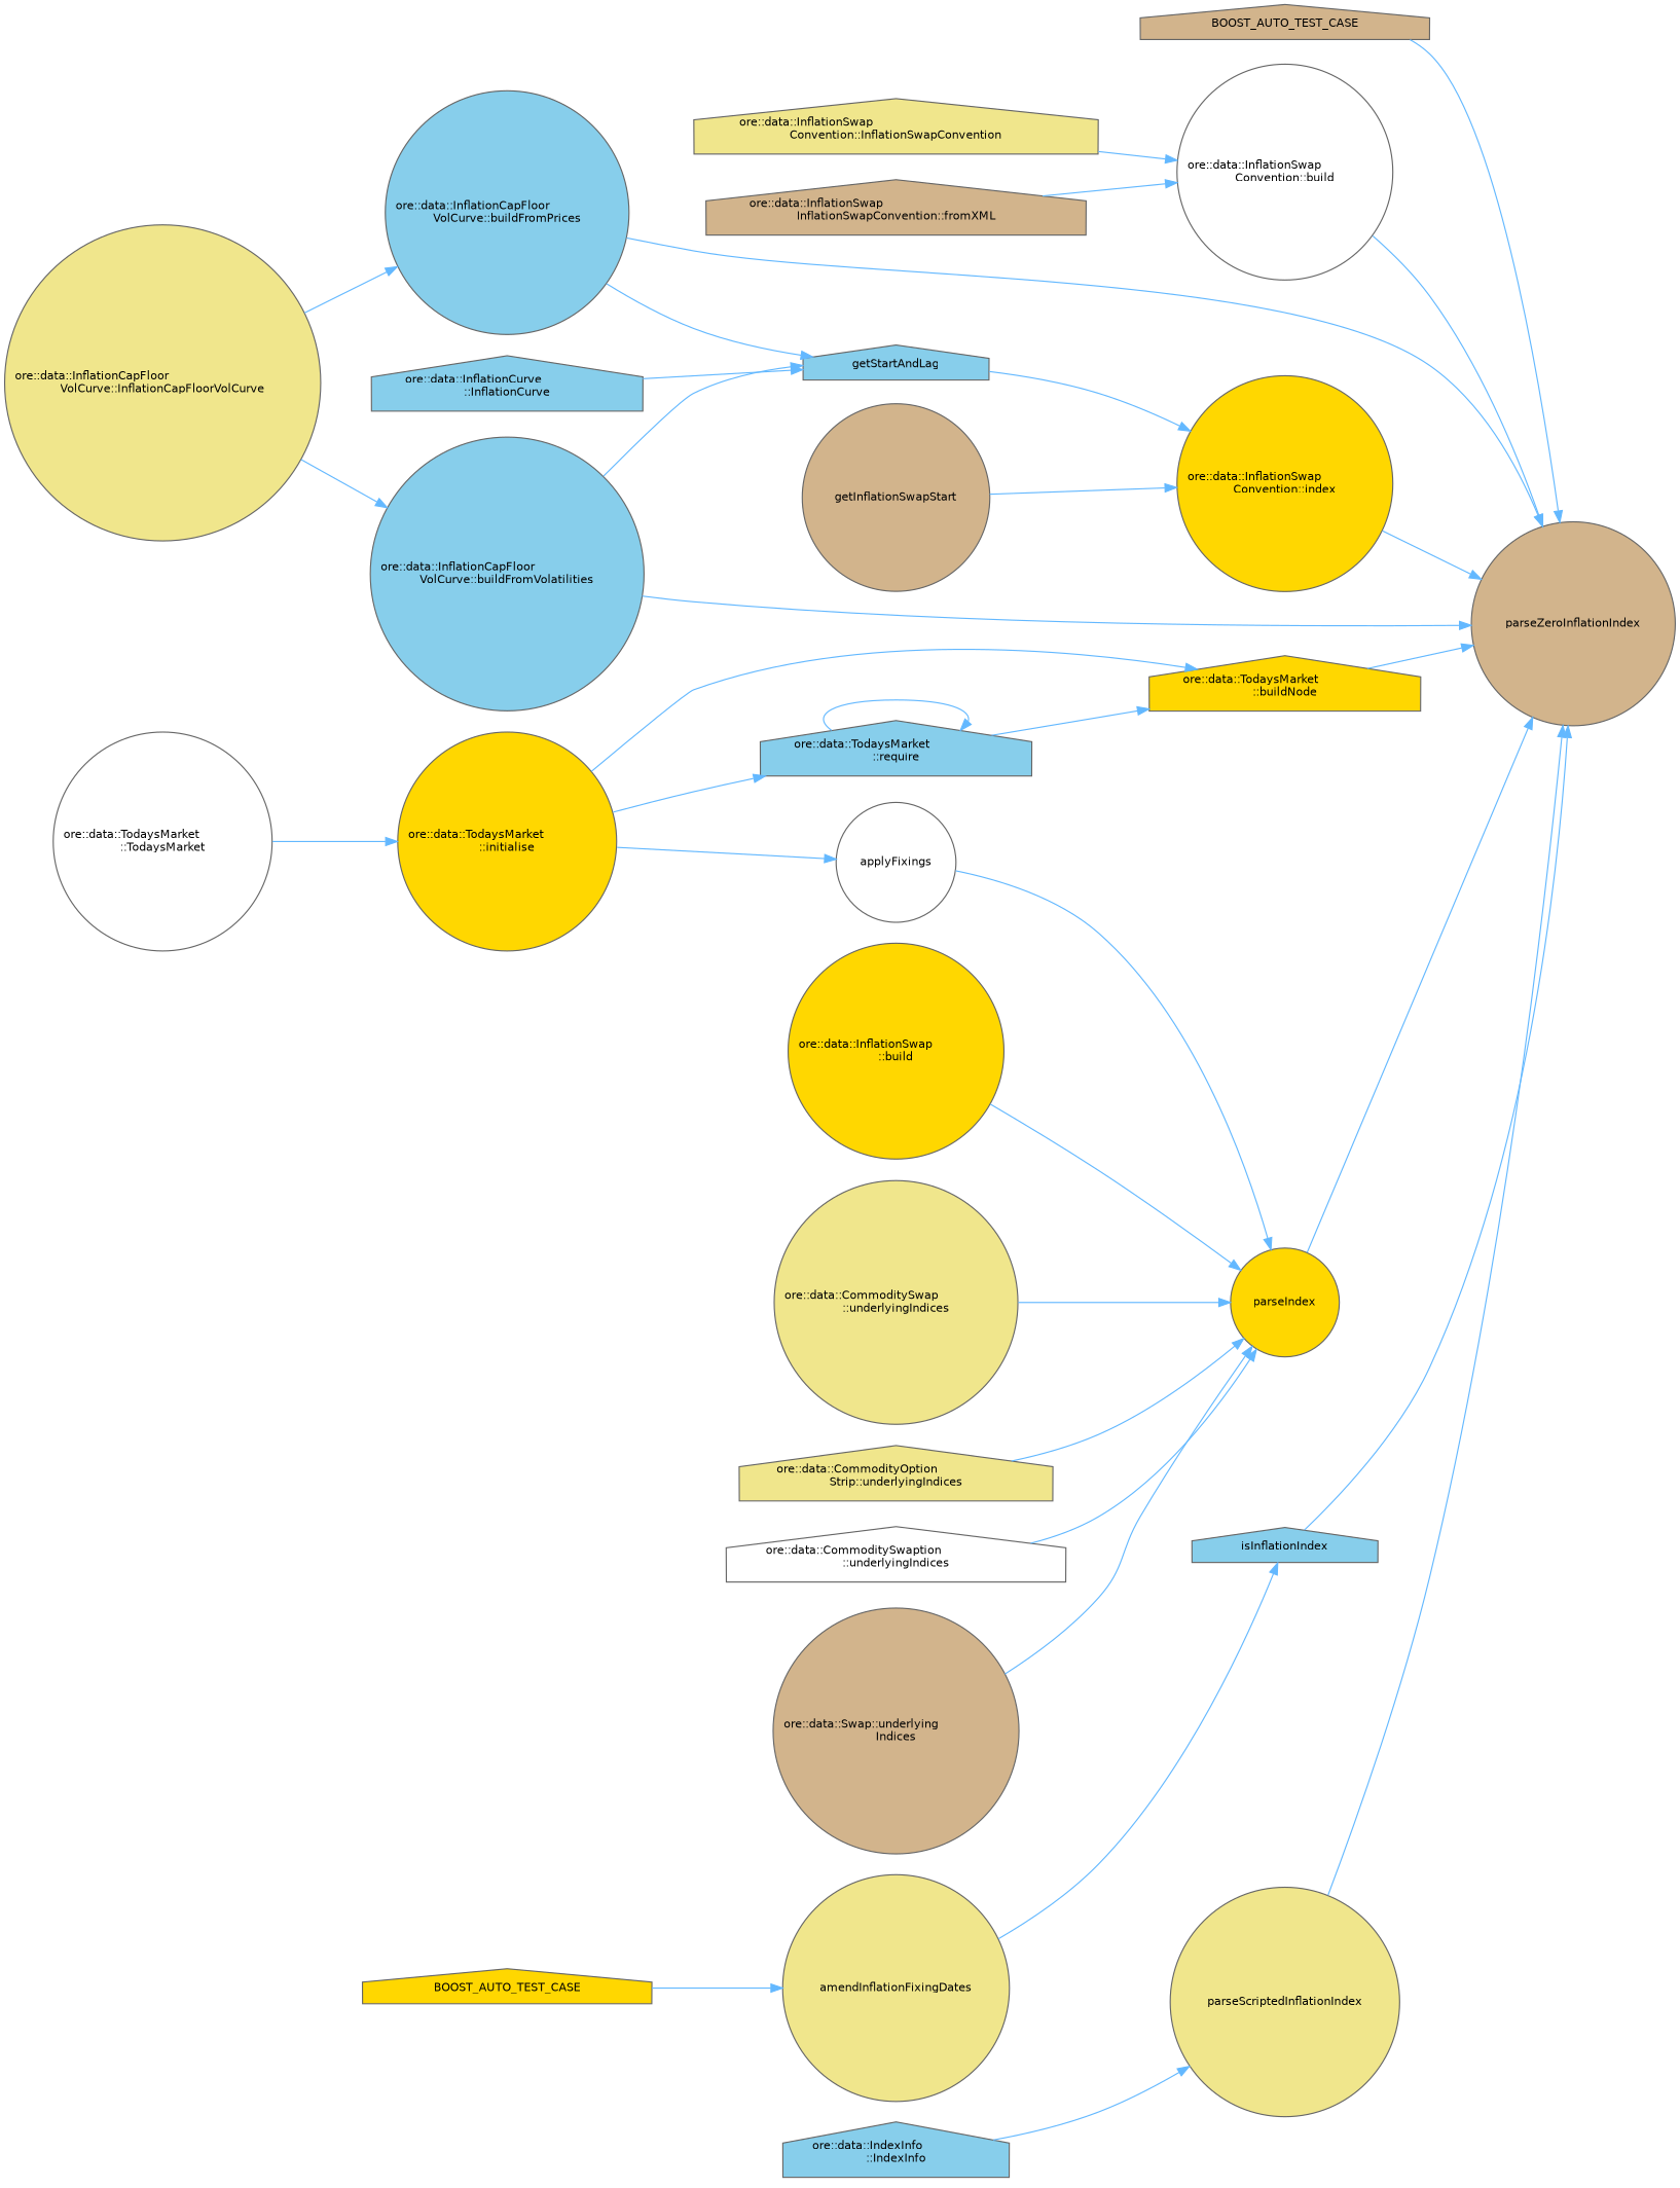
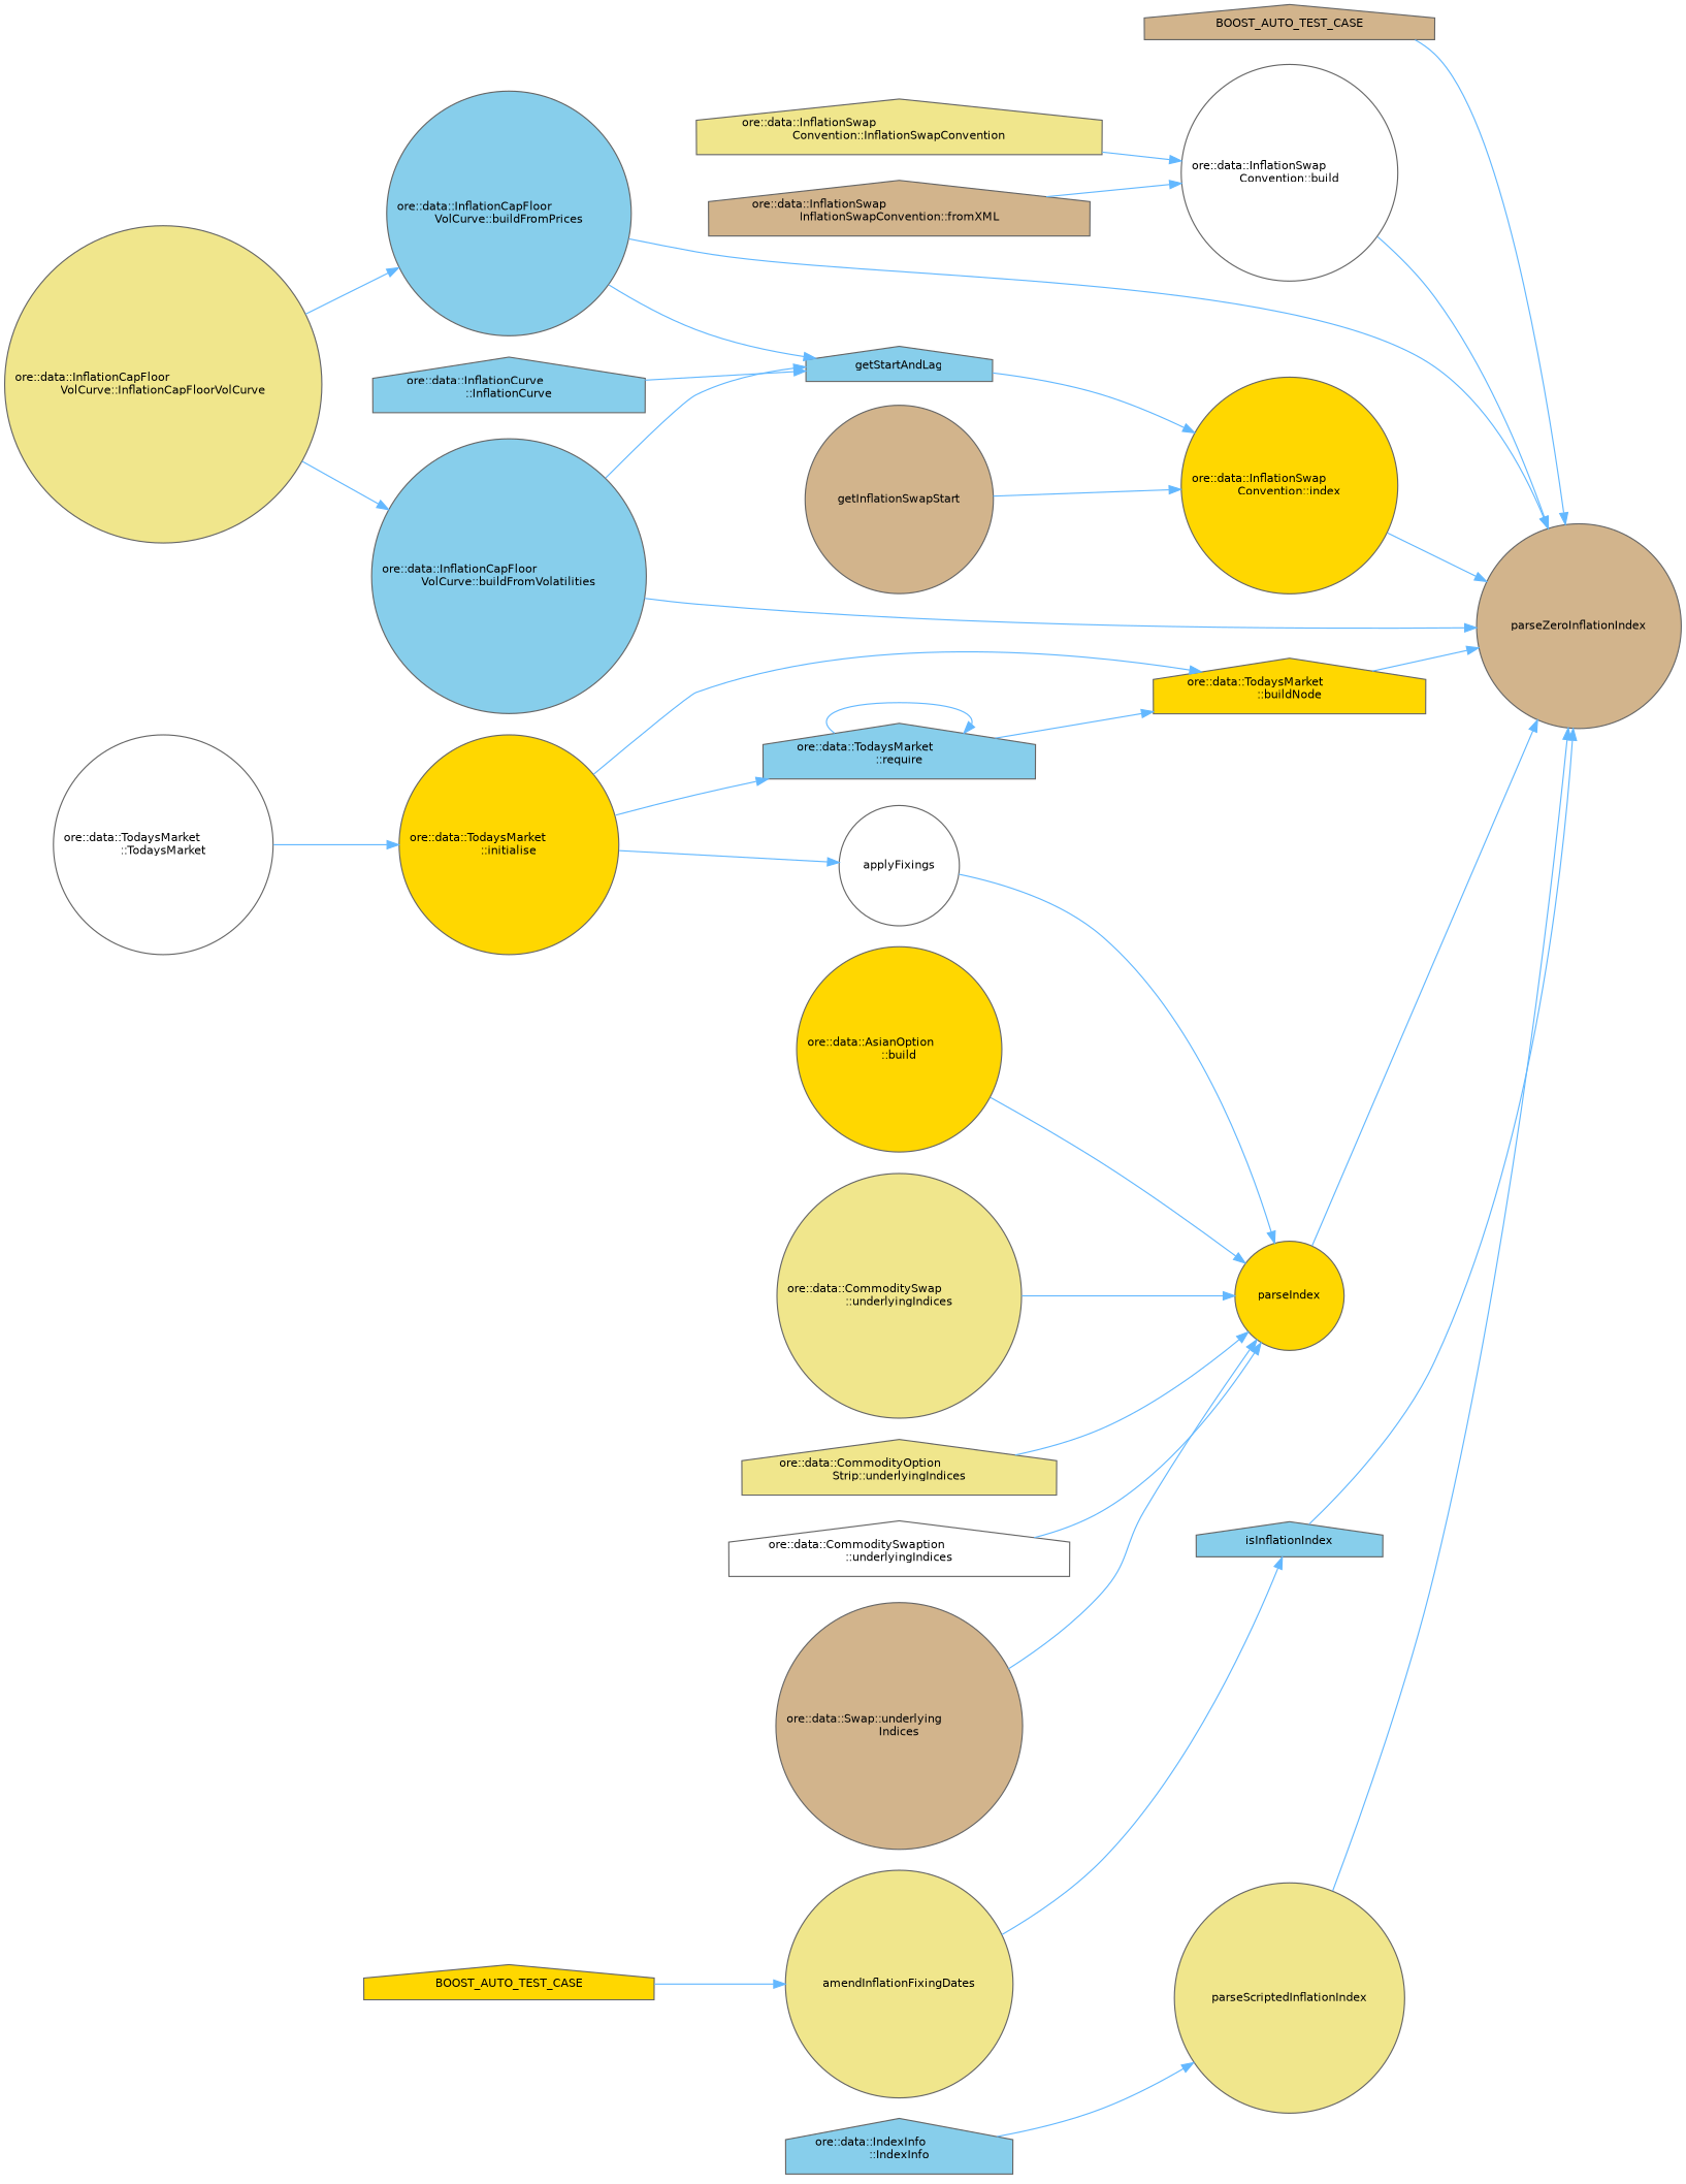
  digraph {
    rankdir=RL
    node [color=grey40 fillcolor=skyblue fontname=Helvetica fontsize=10 shape=circle style=filled]
    edge [color=steelblue1 dir=back fontname=Helvetica fontsize=10 labelfontname=Helvetica labelfontsize=10 style=solid]
    n1 [color=gray40 fillcolor=tan fontcolor=black height=0.2 label=parseZeroInflationIndex width=0.4]
    n2 [fillcolor=tan height=0.2 label=BOOST_AUTO_TEST_CASE shape=house width=0.4]
    n3 [fillcolor=white height=0.2 label="ore::data::InflationSwap\lConvention::build" width=0.4]
    n4 [height=0.2 label="ore::data::InflationCapFloor\lVolCurve::buildFromPrices" width=0.4]
    n5 [height=0.2 label="ore::data::InflationCapFloor\lVolCurve::buildFromVolatilities" width=0.4]
    n6 [fillcolor=gold height=0.2 label="ore::data::TodaysMarket\l::buildNode" shape=house width=0.4]
    n7 [fillcolor=gold height=0.2 label="ore::data::InflationSwap\lConvention::index" width=0.4]
    n8 [height=0.2 label=isInflationIndex shape=house width=0.4]
    n9 [fillcolor=gold height=0.2 label=parseIndex width=0.4]
    n10 [fillcolor=khaki height=0.2 label=parseScriptedInflationIndex width=0.4]
    n11 [fillcolor=khaki height=0.2 label="ore::data::InflationSwap\lConvention::InflationSwapConvention" shape=house width=0.4]
    n12 [fillcolor=tan height=0.2 label="ore::data::InflationSwap\lInflationSwapConvention::fromXML" shape=house width=0.4]
    n13 [fillcolor=khaki height=0.2 label="ore::data::InflationCapFloor\lVolCurve::InflationCapFloorVolCurve" width=0.4]
    n14 [fillcolor=gold height=0.2 label="ore::data::TodaysMarket\l::initialise" width=0.4]
    n15 [height=0.2 label="ore::data::TodaysMarket\l::require" shape=house width=0.4]
    n16 [fillcolor=tan height=0.2 label=getInflationSwapStart width=0.4]
    n17 [height=0.2 label=getStartAndLag shape=house width=0.4]
    n18 [fillcolor=khaki height=0.2 label=amendInflationFixingDates width=0.4]
    n19 [fillcolor=white height=0.2 label=applyFixings width=0.4]
-   n20 [fillcolor=gold height=0.2 label="ore::data::InflationSwap\l::build" width=0.4]
+   n20 [fillcolor=gold height=0.2 label="ore::data::AsianOption\l::build" width=0.4]
    n21 [fillcolor=khaki height=0.2 label="ore::data::CommoditySwap\l::underlyingIndices" width=0.4]
    n22 [fillcolor=khaki height=0.2 label="ore::data::CommodityOption\lStrip::underlyingIndices" shape=house width=0.4]
    n23 [fillcolor=white height=0.2 label="ore::data::CommoditySwaption\l::underlyingIndices" shape=house width=0.4]
    n24 [fillcolor=tan height=0.2 label="ore::data::Swap::underlying\lIndices" width=0.4]
    n25 [height=0.2 label="ore::data::IndexInfo\l::IndexInfo" shape=house width=0.4]
    n26 [fillcolor=white height=0.2 label="ore::data::TodaysMarket\l::TodaysMarket" width=0.4]
    n27 [height=0.2 label="ore::data::InflationCurve\l::InflationCurve" shape=house width=0.4]
    n28 [fillcolor=gold height=0.2 label=BOOST_AUTO_TEST_CASE shape=house width=0.4]
    n1 -> n2
    n1 -> n3
    n1 -> n4
    n1 -> n5
    n1 -> n6
    n1 -> n7
    n1 -> n8
    n1 -> n9
    n1 -> n10
    n3 -> n11
    n3 -> n12
    n4 -> n13
    n5 -> n13
    n6 -> n14
    n6 -> n15
    n7 -> n16
    n7 -> n17
    n8 -> n18
    n9 -> n19
    n9 -> n20
    n9 -> n21
    n9 -> n22
    n9 -> n23
    n9 -> n24
    n10 -> n25
    n14 -> n26
    n15 -> n14
    n15 -> n15
    n17 -> n4
    n17 -> n5
    n17 -> n27
    n18 -> n28
    n19 -> n14
  }
